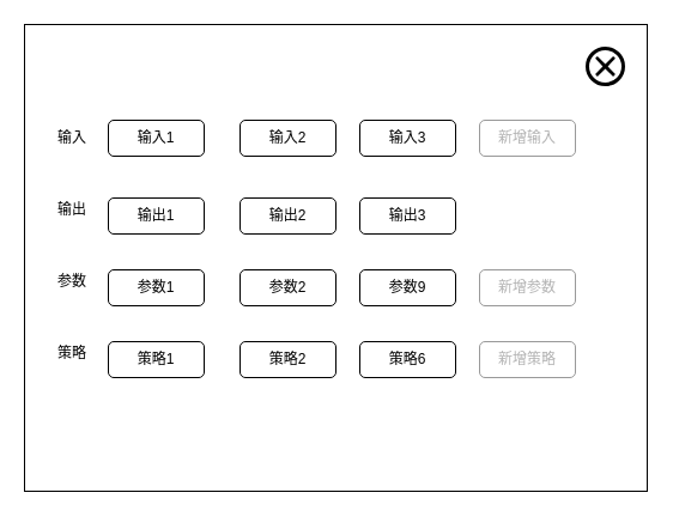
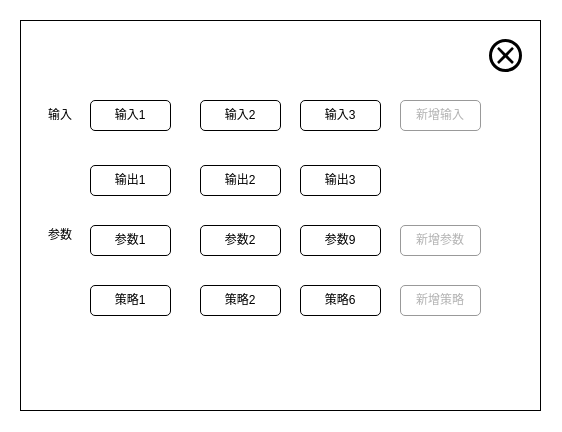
  <mxCell id="0" />
  <mxCell id="1" parent="0" />
  <mxCell id="2" value="" style="rounded=0;whiteSpace=wrap;html=1;" vertex="1" parent="1"><mxGeometry x="20" y="20" width="520" height="390" as="geometry" /></mxCell>
  <mxCell id="3" value="" style="points=[[0.145,0.145,0],[0.5,0,0],[0.855,0.145,0],[1,0.5,0],[0.855,0.855,0],[0.5,1,0],[0.145,0.855,0],[0,0.5,0]];shape=mxgraph.bpmn.event;html=1;verticalLabelPosition=bottom;labelBackgroundColor=#ffffff;verticalAlign=top;align=center;perimeter=ellipsePerimeter;outlineConnect=0;aspect=fixed;outline=end;symbol=cancel;" vertex="1" parent="1"><mxGeometry x="490" y="40" width="30" height="30" as="geometry" /></mxCell>
  <mxCell id="4" value="输入" style="text;html=1;align=center;verticalAlign=middle;whiteSpace=wrap;rounded=0;" vertex="1" parent="1"><mxGeometry x="30" y="100" width="60" height="30" as="geometry" /></mxCell>
- <mxCell id="5" value="输出" style="text;html=1;align=center;verticalAlign=middle;whiteSpace=wrap;rounded=0;" vertex="1" parent="1"><mxGeometry x="30" y="160" width="60" height="30" as="geometry" /></mxCell>
  <mxCell id="6" value="参数" style="text;html=1;align=center;verticalAlign=middle;whiteSpace=wrap;rounded=0;" vertex="1" parent="1"><mxGeometry x="30" y="220" width="60" height="30" as="geometry" /></mxCell>
- <mxCell id="7" value="策略" style="text;html=1;align=center;verticalAlign=middle;whiteSpace=wrap;rounded=0;" vertex="1" parent="1"><mxGeometry x="30" y="280" width="60" height="30" as="geometry" /></mxCell>
  <mxCell id="8" value="输入1" style="rounded=1;whiteSpace=wrap;html=1;" vertex="1" parent="1"><mxGeometry x="90" y="100" width="80" height="30" as="geometry" /></mxCell>
  <mxCell id="9" value="" style="shape=image;html=1;verticalAlign=top;verticalLabelPosition=bottom;labelBackgroundColor=#ffffff;imageAspect=0;aspect=fixed;image=https://cdn4.iconfinder.com/data/icons/essentials-72/24/039_-_Cross-128.png" vertex="1" parent="1"><mxGeometry x="160" y="90" width="18" height="18" as="geometry" /></mxCell>
  <mxCell id="10" value="输入2" style="rounded=1;whiteSpace=wrap;html=1;" vertex="1" parent="1"><mxGeometry x="200" y="100" width="80" height="30" as="geometry" /></mxCell>
  <mxCell id="11" value="" style="shape=image;html=1;verticalAlign=top;verticalLabelPosition=bottom;labelBackgroundColor=#ffffff;imageAspect=0;aspect=fixed;image=https://cdn4.iconfinder.com/data/icons/essentials-72/24/039_-_Cross-128.png" vertex="1" parent="1"><mxGeometry x="270" y="90" width="18" height="18" as="geometry" /></mxCell>
  <mxCell id="12" value="输入3" style="rounded=1;whiteSpace=wrap;html=1;" vertex="1" parent="1"><mxGeometry x="300" y="100" width="80" height="30" as="geometry" /></mxCell>
  <mxCell id="13" value="" style="shape=image;html=1;verticalAlign=top;verticalLabelPosition=bottom;labelBackgroundColor=#ffffff;imageAspect=0;aspect=fixed;image=https://cdn4.iconfinder.com/data/icons/essentials-72/24/039_-_Cross-128.png" vertex="1" parent="1"><mxGeometry x="370" y="90" width="18" height="18" as="geometry" /></mxCell>
  <mxCell id="14" value="新增输入" style="rounded=1;whiteSpace=wrap;html=1;strokeColor=#999999;fontColor=#B3B3B3;" vertex="1" parent="1"><mxGeometry x="400" y="100" width="80" height="30" as="geometry" /></mxCell>
  <mxCell id="15" value="输出1" style="rounded=1;whiteSpace=wrap;html=1;" vertex="1" parent="1"><mxGeometry x="90" y="165" width="80" height="30" as="geometry" /></mxCell>
  <mxCell id="16" value="" style="shape=image;html=1;verticalAlign=top;verticalLabelPosition=bottom;labelBackgroundColor=#ffffff;imageAspect=0;aspect=fixed;image=https://cdn4.iconfinder.com/data/icons/essentials-72/24/039_-_Cross-128.png" vertex="1" parent="1"><mxGeometry x="160" y="155" width="18" height="18" as="geometry" /></mxCell>
  <mxCell id="17" value="输出2" style="rounded=1;whiteSpace=wrap;html=1;" vertex="1" parent="1"><mxGeometry x="200" y="165" width="80" height="30" as="geometry" /></mxCell>
  <mxCell id="18" value="" style="shape=image;html=1;verticalAlign=top;verticalLabelPosition=bottom;labelBackgroundColor=#ffffff;imageAspect=0;aspect=fixed;image=https://cdn4.iconfinder.com/data/icons/essentials-72/24/039_-_Cross-128.png" vertex="1" parent="1"><mxGeometry x="270" y="155" width="18" height="18" as="geometry" /></mxCell>
  <mxCell id="19" value="输出3" style="rounded=1;whiteSpace=wrap;html=1;" vertex="1" parent="1"><mxGeometry x="300" y="165" width="80" height="30" as="geometry" /></mxCell>
  <mxCell id="20" value="" style="shape=image;html=1;verticalAlign=top;verticalLabelPosition=bottom;labelBackgroundColor=#ffffff;imageAspect=0;aspect=fixed;image=https://cdn4.iconfinder.com/data/icons/essentials-72/24/039_-_Cross-128.png" vertex="1" parent="1"><mxGeometry x="370" y="155" width="18" height="18" as="geometry" /></mxCell>
  <mxCell id="21" value="参数1" style="rounded=1;whiteSpace=wrap;html=1;" vertex="1" parent="1"><mxGeometry x="90" y="225" width="80" height="30" as="geometry" /></mxCell>
  <mxCell id="22" value="" style="shape=image;html=1;verticalAlign=top;verticalLabelPosition=bottom;labelBackgroundColor=#ffffff;imageAspect=0;aspect=fixed;image=https://cdn4.iconfinder.com/data/icons/essentials-72/24/039_-_Cross-128.png" vertex="1" parent="1"><mxGeometry x="160" y="215" width="18" height="18" as="geometry" /></mxCell>
  <mxCell id="23" value="参数2" style="rounded=1;whiteSpace=wrap;html=1;" vertex="1" parent="1"><mxGeometry x="200" y="225" width="80" height="30" as="geometry" /></mxCell>
  <mxCell id="24" value="" style="shape=image;html=1;verticalAlign=top;verticalLabelPosition=bottom;labelBackgroundColor=#ffffff;imageAspect=0;aspect=fixed;image=https://cdn4.iconfinder.com/data/icons/essentials-72/24/039_-_Cross-128.png" vertex="1" parent="1"><mxGeometry x="270" y="215" width="18" height="18" as="geometry" /></mxCell>
  <mxCell id="25" value="参数9" style="rounded=1;whiteSpace=wrap;html=1;" vertex="1" parent="1"><mxGeometry x="300" y="225" width="80" height="30" as="geometry" /></mxCell>
  <mxCell id="26" value="" style="shape=image;html=1;verticalAlign=top;verticalLabelPosition=bottom;labelBackgroundColor=#ffffff;imageAspect=0;aspect=fixed;image=https://cdn4.iconfinder.com/data/icons/essentials-72/24/039_-_Cross-128.png" vertex="1" parent="1"><mxGeometry x="370" y="215" width="18" height="18" as="geometry" /></mxCell>
  <mxCell id="27" value="新增参数" style="rounded=1;whiteSpace=wrap;html=1;strokeColor=#999999;fontColor=#B3B3B3;" vertex="1" parent="1"><mxGeometry x="400" y="225" width="80" height="30" as="geometry" /></mxCell>
  <mxCell id="28" value="策略1" style="rounded=1;whiteSpace=wrap;html=1;" vertex="1" parent="1"><mxGeometry x="90" y="285" width="80" height="30" as="geometry" /></mxCell>
  <mxCell id="29" value="" style="shape=image;html=1;verticalAlign=top;verticalLabelPosition=bottom;labelBackgroundColor=#ffffff;imageAspect=0;aspect=fixed;image=https://cdn4.iconfinder.com/data/icons/essentials-72/24/039_-_Cross-128.png" vertex="1" parent="1"><mxGeometry x="160" y="275" width="18" height="18" as="geometry" /></mxCell>
  <mxCell id="30" value="策略2" style="rounded=1;whiteSpace=wrap;html=1;" vertex="1" parent="1"><mxGeometry x="200" y="285" width="80" height="30" as="geometry" /></mxCell>
  <mxCell id="31" value="" style="shape=image;html=1;verticalAlign=top;verticalLabelPosition=bottom;labelBackgroundColor=#ffffff;imageAspect=0;aspect=fixed;image=https://cdn4.iconfinder.com/data/icons/essentials-72/24/039_-_Cross-128.png" vertex="1" parent="1"><mxGeometry x="270" y="275" width="18" height="18" as="geometry" /></mxCell>
  <mxCell id="32" value="策略6" style="rounded=1;whiteSpace=wrap;html=1;" vertex="1" parent="1"><mxGeometry x="300" y="285" width="80" height="30" as="geometry" /></mxCell>
  <mxCell id="33" value="" style="shape=image;html=1;verticalAlign=top;verticalLabelPosition=bottom;labelBackgroundColor=#ffffff;imageAspect=0;aspect=fixed;image=https://cdn4.iconfinder.com/data/icons/essentials-72/24/039_-_Cross-128.png" vertex="1" parent="1"><mxGeometry x="370" y="275" width="18" height="18" as="geometry" /></mxCell>
  <mxCell id="34" value="新增策略" style="rounded=1;whiteSpace=wrap;html=1;strokeColor=#999999;fontColor=#B3B3B3;" vertex="1" parent="1"><mxGeometry x="400" y="285" width="80" height="30" as="geometry" /></mxCell>
